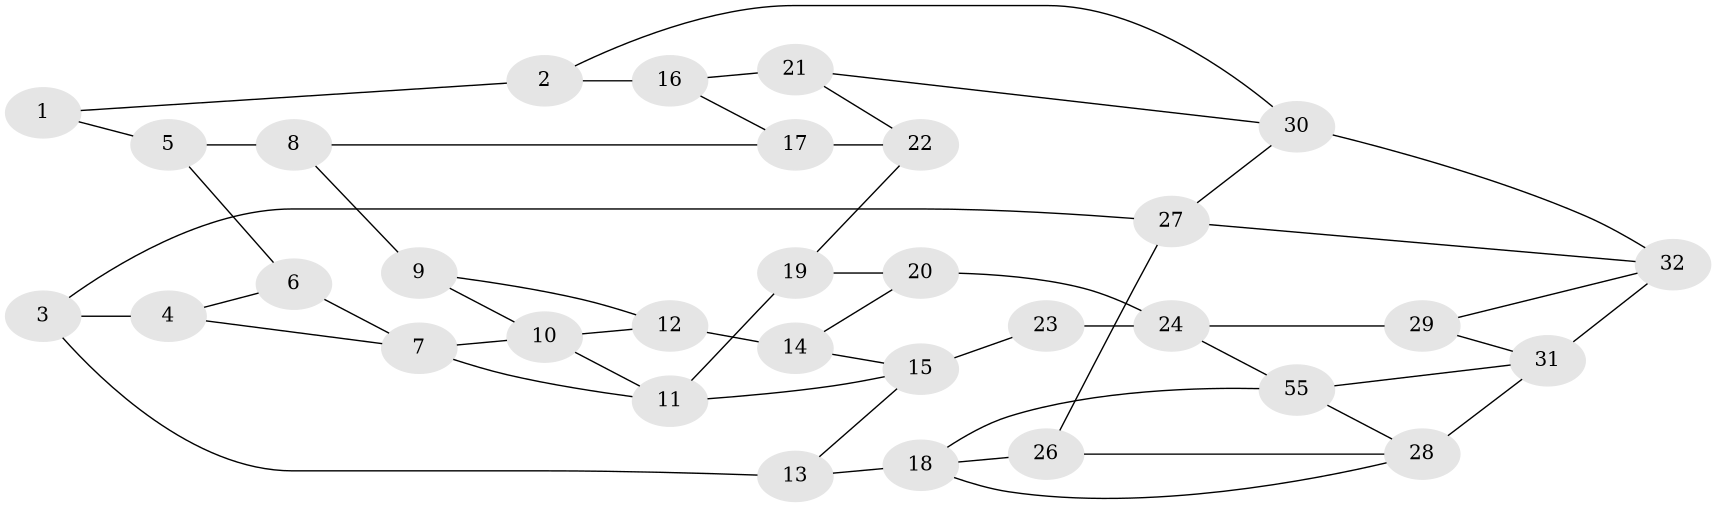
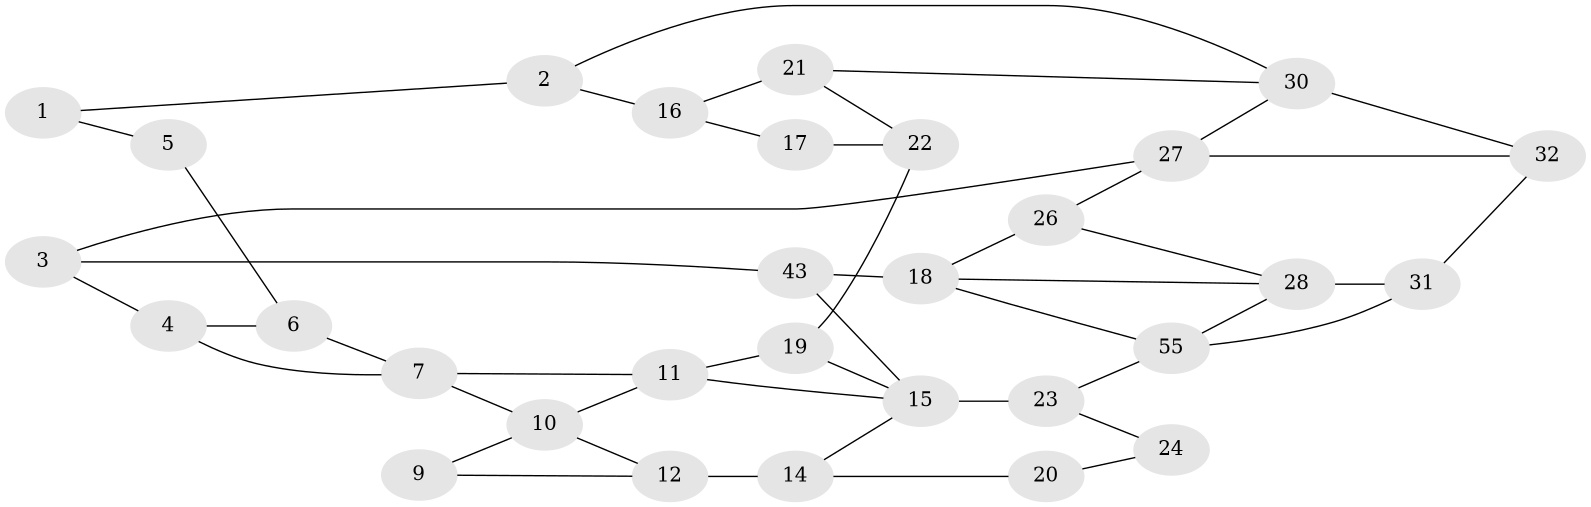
  graph {
    rankdir=LR
    node [color=gray90 style=filled]
    edge [weight=1.0]
    1
    2
    5
    16
    30
    6
-   8
    17
    21
    32
    3
    4
-   13
+   13 [label=43]
    27
    7
    15
    18
    10
    11
    9
    12
    19
    22
    14
    23
    20
    n27 [label=55]
    26
    28
    24
    31
-   29
    1 -- 2
    1 -- 5
    2 -- 16
    2 -- 30
    5 -- 6
-   5 -- 8
    16 -- 17 [weight=2.0]
    16 -- 21
    30 -- 32
    6 -- 7
-   8 -- 17
-   8 -- 9
    17 -- 22
    21 -- 30 [weight=2.0]
    21 -- 22
    3 -- 4
    3 -- 13
    3 -- 27
    4 -- 6
    4 -- 7
    13 -- 15
    13 -- 18
    27 -- 30 [weight=2.0]
    27 -- 32
    7 -- 10
    7 -- 11
    15 -- 23
    18 -- n27
    18 -- 26
    18 -- 28
    10 -- 11
    10 -- 12
    11 -- 15
    11 -- 19
    9 -- 10
    9 -- 12
    12 -- 14
    19 -- 22 [weight=2.0]
-   19 -- 20
+   19 -- 15
    14 -- 15
    14 -- 20
-   24 -- n27
+   23 -- n27
    23 -- 24
    20 -- 24
    n27 -- 28
    n27 -- 31
    26 -- 27 [weight=2.0]
    26 -- 28
    28 -- 31
-   24 -- 29 [weight=2.0]
    31 -- 32
-   29 -- 32
-   29 -- 31
  }
